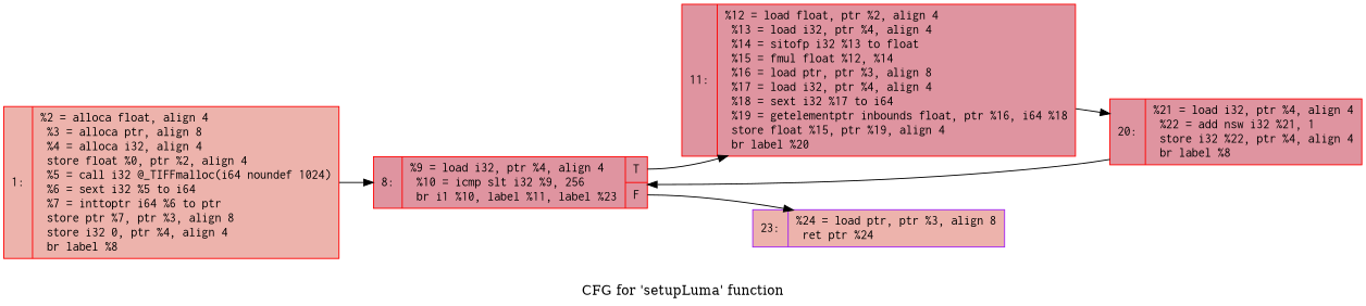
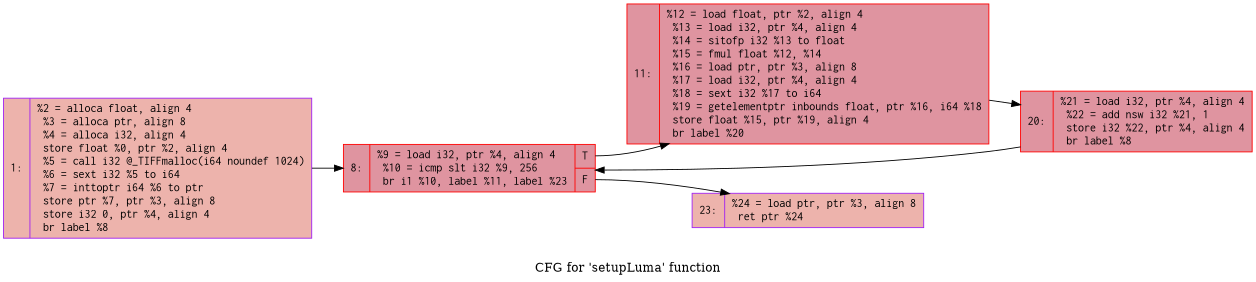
  digraph {
    label="CFG for 'setupLuma' function"
    rankdir=LR
    node [color=red fillcolor="#b70d2870" fontname=Courier shape=record style=filled]
-   n1 [fillcolor="#d6524470" label="{1:\l|  %2 = alloca float, align 4\l  %3 = alloca ptr, align 8\l  %4 = alloca i32, align 4\l  store float %0, ptr %2, align 4\l  %5 = call i32 @_TIFFmalloc(i64 noundef 1024)\l  %6 = sext i32 %5 to i64\l  %7 = inttoptr i64 %6 to ptr\l  store ptr %7, ptr %3, align 8\l  store i32 0, ptr %4, align 4\l  br label %8\l}"]
+   n1 [color=purple fillcolor="#d6524470" label="{1:\l|  %2 = alloca float, align 4\l  %3 = alloca ptr, align 8\l  %4 = alloca i32, align 4\l  store float %0, ptr %2, align 4\l  %5 = call i32 @_TIFFmalloc(i64 noundef 1024)\l  %6 = sext i32 %5 to i64\l  %7 = inttoptr i64 %6 to ptr\l  store ptr %7, ptr %3, align 8\l  store i32 0, ptr %4, align 4\l  br label %8\l}"]
    n2 [label="{8:\l|  %9 = load i32, ptr %4, align 4\l  %10 = icmp slt i32 %9, 256\l  br i1 %10, label %11, label %23\l|{<s0>T|<s1>F}}"]
    n3 [label="{11:\l|  %12 = load float, ptr %2, align 4\l  %13 = load i32, ptr %4, align 4\l  %14 = sitofp i32 %13 to float\l  %15 = fmul float %12, %14\l  %16 = load ptr, ptr %3, align 8\l  %17 = load i32, ptr %4, align 4\l  %18 = sext i32 %17 to i64\l  %19 = getelementptr inbounds float, ptr %16, i64 %18\l  store float %15, ptr %19, align 4\l  br label %20\l}"]
    n4 [color=purple fillcolor="#d6524470" label="{23:\l|  %24 = load ptr, ptr %3, align 8\l  ret ptr %24\l}"]
    n5 [label="{20:\l|  %21 = load i32, ptr %4, align 4\l  %22 = add nsw i32 %21, 1\l  store i32 %22, ptr %4, align 4\l  br label %8\l}"]
    n1 -> n2
    n2 -> n3 [tailport=s0]
    n2 -> n4 [tailport=s1]
    n3 -> n5
    n5 -> n2
  }
